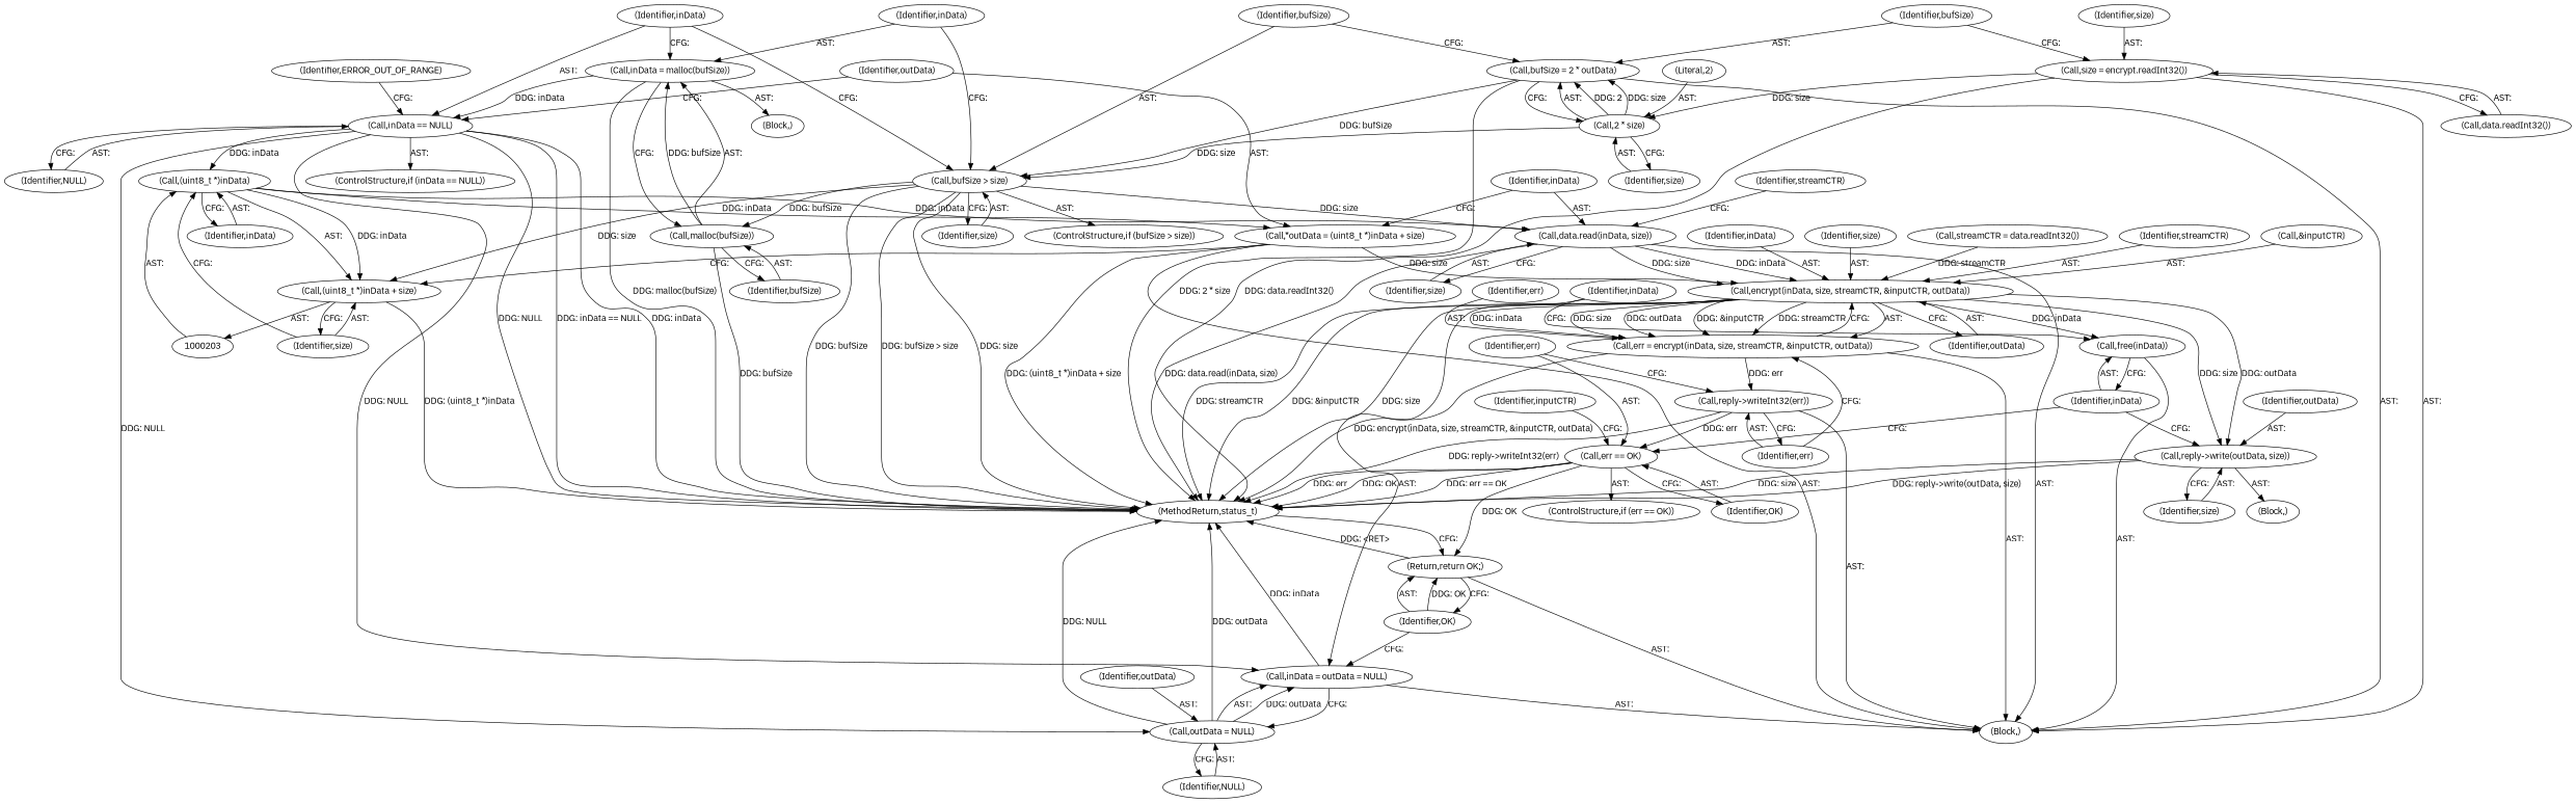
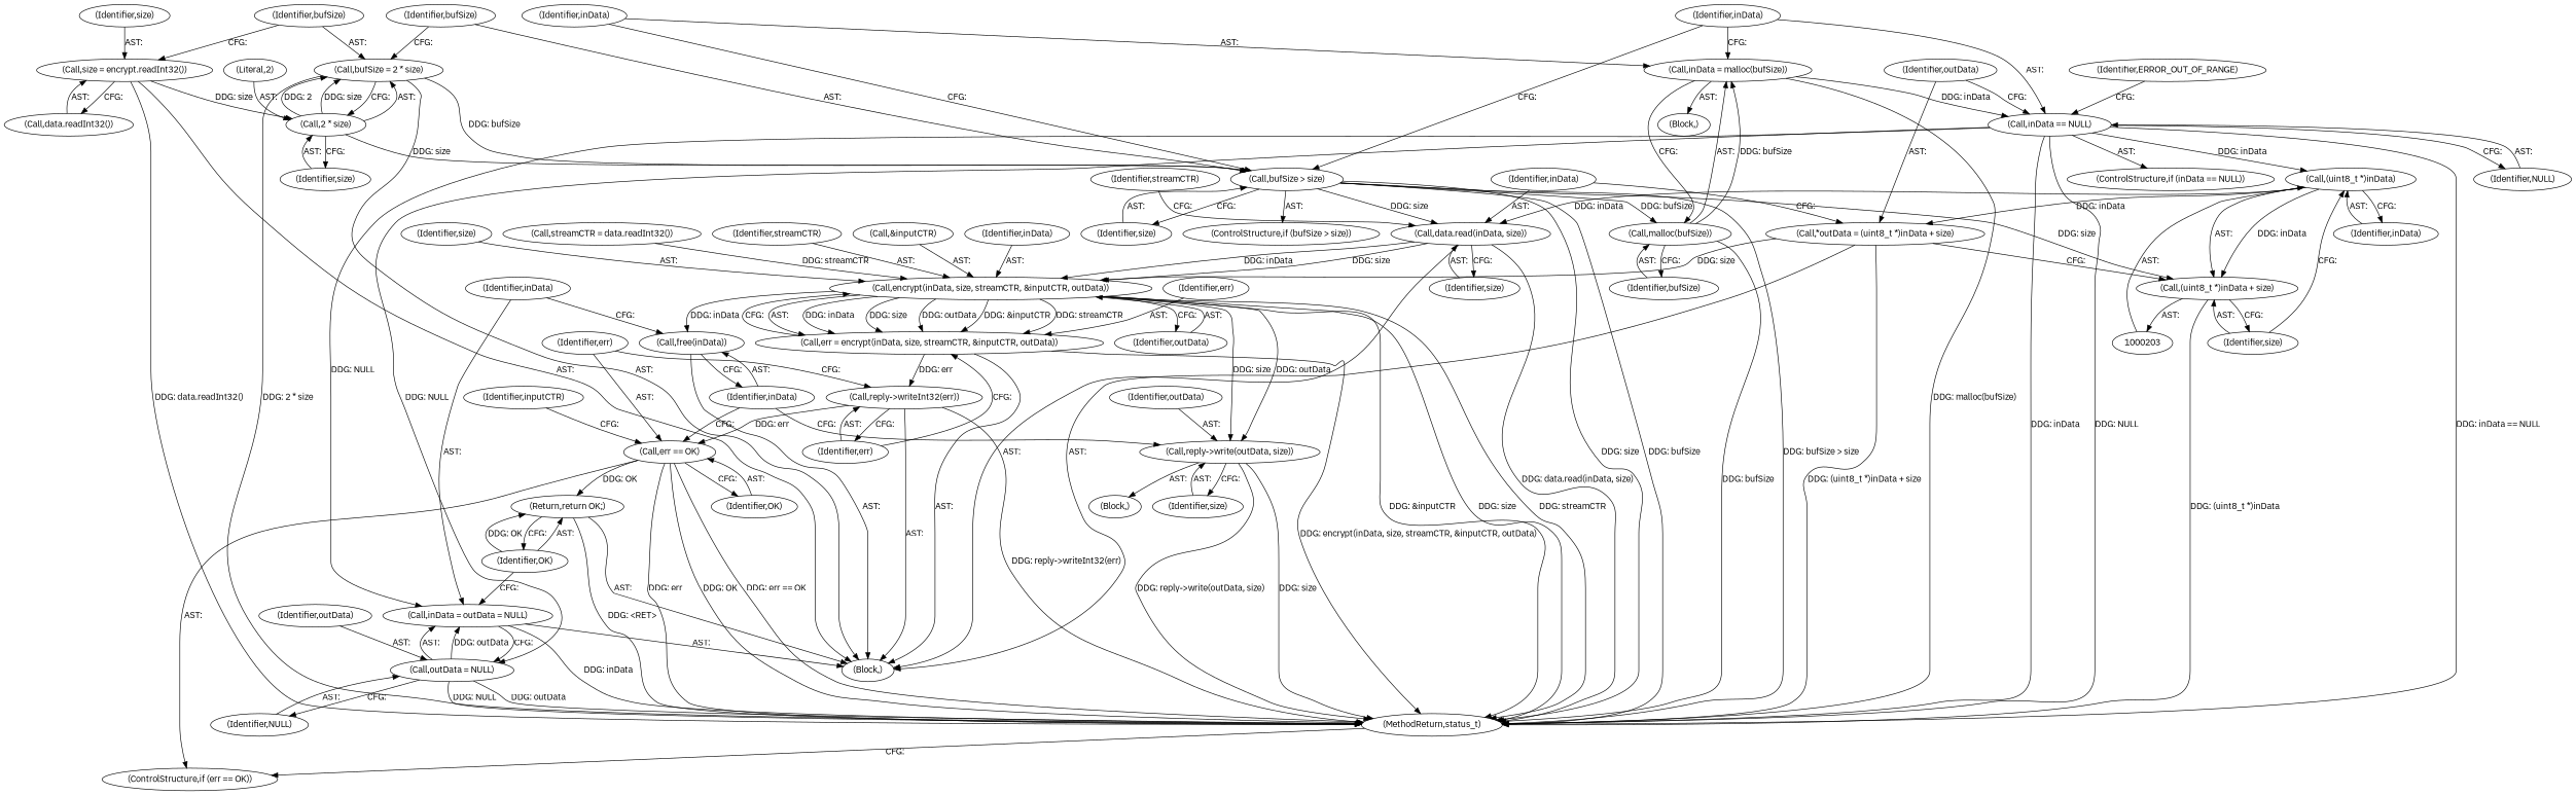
  digraph {
    fontname="IBM Plex Sans"
    node [fontname="IBM Plex Sans"]
    edge [fontname="IBM Plex Sans"]
    n1 [label="(Call,inData = malloc(bufSize))"]
    n2 [label="(Call,malloc(bufSize))"]
    n3 [label="(Call,inData == NULL)"]
    n4 [label="(MethodReturn,status_t)"]
    n5 [label="(Block,)"]
    n6 [label="(Identifier,bufSize)"]
    n7 [label="(Call,(uint8_t *)inData)"]
    n8 [label="(Call,inData = outData = NULL)"]
    n9 [label="(Call,outData = NULL)"]
    n10 [label="(ControlStructure,if (inData == NULL))"]
    n11 [label="(Identifier,NULL)"]
    n12 [label="(Return,return OK;)"]
    n13 [label="(Call,bufSize > size)"]
    n14 [label="(Call,(uint8_t *)inData + size)"]
    n15 [label="(Call,data.read(inData, size))"]
    n16 [label="(Identifier,size)"]
    n17 [label="(ControlStructure,if (bufSize > size))"]
    n18 [label="(Call,*outData = (uint8_t *)inData + size)"]
    n19 [label="(Block,)"]
    n20 [label="(Call,encrypt(inData, size, streamCTR, &inputCTR, outData))"]
    n21 [label="(Identifier,size)"]
    1000203
    n23 [label="(Identifier,size)"]
-   n24 [label="(Call,bufSize = 2 * outData)"]
+   n24 [label="(Call,bufSize = 2 * size)"]
    n25 [label="(Call,2 * size)"]
    n26 [label="(Identifier,size)"]
    n27 [label="(Call,size = encrypt.readInt32())"]
    n28 [label="(Call,data.readInt32())"]
    n29 [label="(Identifier,inData)"]
    n30 [label="(Identifier,NULL)"]
    n31 [label="(Call,err = encrypt(inData, size, streamCTR, &inputCTR, outData))"]
    n32 [label="(Call,reply->write(outData, size))"]
    n33 [label="(Call,free(inData))"]
    n34 [label="(Identifier,outData)"]
    n35 [label="(Call,reply->writeInt32(err))"]
    n36 [label="(Identifier,size)"]
    n37 [label="(Block,)"]
    n38 [label="(Identifier,inData)"]
    n39 [label="(Call,err == OK)"]
    n40 [label="(Identifier,err)"]
    n41 [label="(ControlStructure,if (err == OK))"]
    n42 [label="(Identifier,OK)"]
    n43 [label="(Identifier,OK)"]
    n44 [label="(Identifier,inData)"]
    n45 [label="(Identifier,size)"]
    n46 [label="(Identifier,inputCTR)"]
    n47 [label="(Identifier,streamCTR)"]
    n48 [label="(Identifier,outData)"]
    n49 [label="(Identifier,inData)"]
    n50 [label="(Identifier,err)"]
    n51 [label="(Identifier,size)"]
    n52 [label="(Call,streamCTR = data.readInt32())"]
    n53 [label="(Identifier,streamCTR)"]
    n54 [label="(Identifier,inData)"]
    n55 [label="(Identifier,outData)"]
    n56 [label="(Identifier,bufSize)"]
    n57 [label="(Identifier,inData)"]
    n58 [label="(Identifier,err)"]
    n59 [label="(Literal,2)"]
    n60 [label="(Identifier,bufSize)"]
    n61 [label="(Identifier,outData)"]
    n62 [label="(Identifier,inData)"]
    n63 [label="(Identifier,ERROR_OUT_OF_RANGE)"]
    n64 [label="(Call,&inputCTR)"]
    n1 -> n2 [label="CFG: "]
    n1 -> n3 [label="DDG: inData"]
    n1 -> n4 [label="DDG: malloc(bufSize)"]
    n1 -> n5 [label="AST: "]
    n2 -> n1 [label="AST: "]
    n2 -> n1 [label="DDG: bufSize"]
    n2 -> n4 [label="DDG: bufSize"]
    n2 -> n6 [label="CFG: "]
    n3 -> n4 [label="DDG: inData == NULL"]
    n3 -> n4 [label="DDG: inData"]
    n3 -> n4 [label="DDG: NULL"]
    n3 -> n7 [label="DDG: inData"]
    n3 -> n8 [label="DDG: NULL"]
    n3 -> n9 [label="DDG: NULL"]
    n3 -> n10 [label="AST: "]
    n3 -> n11 [label="CFG: "]
-   n4 -> n12 [label="CFG: "]
+   n4 -> n41 [label="CFG: "]
    n6 -> n2 [label="AST: "]
    n7 -> n14 [label="AST: "]
    n7 -> n14 [label="DDG: inData"]
    n7 -> n15 [label="DDG: inData"]
    n7 -> n18 [label="DDG: inData"]
    n7 -> n29 [label="CFG: "]
    n8 -> n4 [label="DDG: inData"]
    n8 -> n9 [label="CFG: "]
    n8 -> n19 [label="AST: "]
    n9 -> n4 [label="DDG: NULL"]
    n9 -> n4 [label="DDG: outData"]
    n9 -> n8 [label="AST: "]
    n9 -> n8 [label="DDG: outData"]
    n9 -> n30 [label="CFG: "]
    n11 -> n3 [label="AST: "]
    n12 -> n4 [label="DDG: <RET>"]
    n12 -> n19 [label="AST: "]
    n12 -> n43 [label="CFG: "]
    n13 -> n2 [label="DDG: bufSize"]
    n13 -> n4 [label="DDG: bufSize"]
    n13 -> n4 [label="DDG: bufSize > size"]
    n13 -> n4 [label="DDG: size"]
    n13 -> n14 [label="DDG: size"]
    n13 -> n15 [label="DDG: size"]
    n13 -> n16 [label="CFG: "]
    n13 -> n17 [label="AST: "]
    n14 -> n4 [label="DDG: (uint8_t *)inData"]
    n14 -> n21 [label="CFG: "]
    n14 -> 1000203 [label="AST: "]
    n15 -> n4 [label="DDG: data.read(inData, size)"]
    n15 -> n19 [label="AST: "]
    n15 -> n20 [label="DDG: inData"]
    n15 -> n20 [label="DDG: size"]
    n15 -> n23 [label="CFG: "]
    n16 -> n13 [label="AST: "]
    n18 -> n4 [label="DDG: (uint8_t *)inData + size"]
    n18 -> n14 [label="CFG: "]
    n18 -> n19 [label="AST: "]
    n18 -> n20 [label="DDG: size"]
    n20 -> n4 [label="DDG: &inputCTR"]
    n20 -> n4 [label="DDG: size"]
    n20 -> n4 [label="DDG: streamCTR"]
    n20 -> n31 [label="AST: "]
    n20 -> n31 [label="DDG: inData"]
    n20 -> n31 [label="DDG: size"]
    n20 -> n31 [label="DDG: outData"]
    n20 -> n31 [label="DDG: &inputCTR"]
    n20 -> n31 [label="DDG: streamCTR"]
    n20 -> n32 [label="DDG: outData"]
    n20 -> n32 [label="DDG: size"]
    n20 -> n33 [label="DDG: inData"]
    n20 -> n34 [label="CFG: "]
    n21 -> n7 [label="CFG: "]
    n21 -> n14 [label="AST: "]
    1000203 -> n7 [label="AST: "]
    n23 -> n15 [label="AST: "]
    n24 -> n4 [label="DDG: 2 * size"]
    n24 -> n13 [label="DDG: bufSize"]
    n24 -> n19 [label="AST: "]
    n24 -> n25 [label="CFG: "]
    n25 -> n13 [label="DDG: size"]
    n25 -> n24 [label="AST: "]
    n25 -> n24 [label="DDG: 2"]
    n25 -> n24 [label="DDG: size"]
    n25 -> n26 [label="CFG: "]
    n26 -> n25 [label="AST: "]
    n27 -> n4 [label="DDG: data.readInt32()"]
    n27 -> n19 [label="AST: "]
    n27 -> n25 [label="DDG: size"]
    n27 -> n28 [label="CFG: "]
    n28 -> n27 [label="AST: "]
    n29 -> n7 [label="AST: "]
    n30 -> n9 [label="AST: "]
    n31 -> n4 [label="DDG: encrypt(inData, size, streamCTR, &inputCTR, outData)"]
    n31 -> n19 [label="AST: "]
    n31 -> n20 [label="CFG: "]
    n31 -> n35 [label="DDG: err"]
    n32 -> n4 [label="DDG: reply->write(outData, size)"]
    n32 -> n4 [label="DDG: size"]
    n32 -> n36 [label="CFG: "]
    n32 -> n37 [label="AST: "]
    n33 -> n19 [label="AST: "]
    n33 -> n38 [label="CFG: "]
    n34 -> n20 [label="AST: "]
    n35 -> n4 [label="DDG: reply->writeInt32(err)"]
    n35 -> n19 [label="AST: "]
    n35 -> n39 [label="DDG: err"]
    n35 -> n40 [label="CFG: "]
    n36 -> n32 [label="AST: "]
    n38 -> n32 [label="CFG: "]
    n38 -> n33 [label="AST: "]
    n38 -> n39 [label="CFG: "]
    n39 -> n4 [label="DDG: err == OK"]
    n39 -> n4 [label="DDG: err"]
    n39 -> n4 [label="DDG: OK"]
    n39 -> n12 [label="DDG: OK"]
    n39 -> n41 [label="AST: "]
    n39 -> n42 [label="CFG: "]
    n40 -> n31 [label="CFG: "]
    n40 -> n35 [label="AST: "]
    n42 -> n39 [label="AST: "]
    n43 -> n8 [label="CFG: "]
    n43 -> n12 [label="AST: "]
    n43 -> n12 [label="DDG: OK"]
    n44 -> n20 [label="AST: "]
    n45 -> n20 [label="AST: "]
    n46 -> n39 [label="CFG: "]
    n47 -> n15 [label="CFG: "]
    n48 -> n3 [label="CFG: "]
    n48 -> n18 [label="AST: "]
    n49 -> n15 [label="AST: "]
    n49 -> n18 [label="CFG: "]
    n50 -> n31 [label="AST: "]
    n51 -> n27 [label="AST: "]
    n52 -> n20 [label="DDG: streamCTR"]
    n53 -> n20 [label="AST: "]
    n54 -> n1 [label="AST: "]
    n54 -> n13 [label="CFG: "]
    n55 -> n9 [label="AST: "]
    n56 -> n24 [label="AST: "]
    n56 -> n27 [label="CFG: "]
    n57 -> n1 [label="CFG: "]
    n57 -> n3 [label="AST: "]
    n57 -> n13 [label="CFG: "]
    n58 -> n35 [label="CFG: "]
    n58 -> n39 [label="AST: "]
    n59 -> n25 [label="AST: "]
    n60 -> n13 [label="AST: "]
    n60 -> n24 [label="CFG: "]
    n61 -> n32 [label="AST: "]
    n62 -> n8 [label="AST: "]
    n62 -> n33 [label="CFG: "]
    n63 -> n3 [label="CFG: "]
    n64 -> n20 [label="AST: "]
  }
